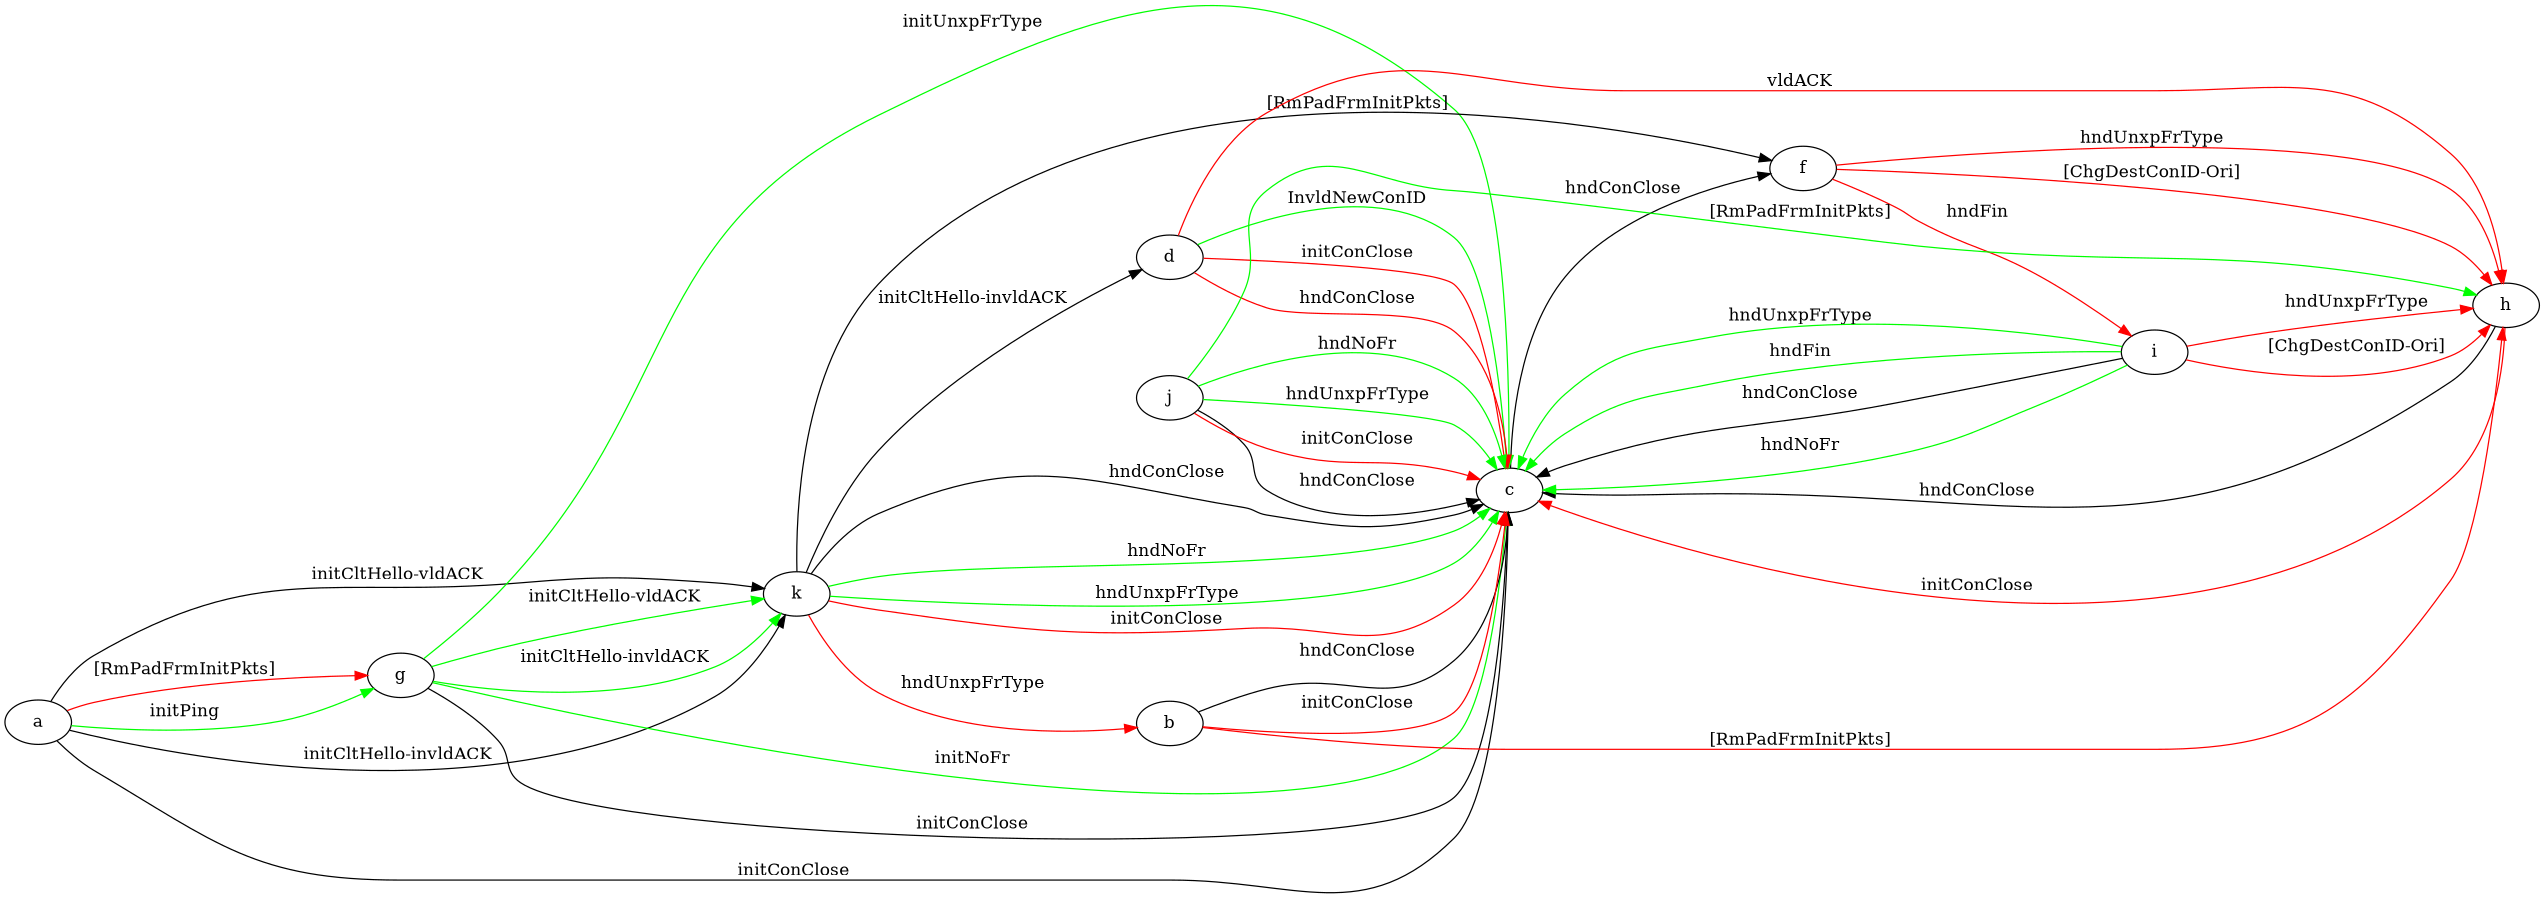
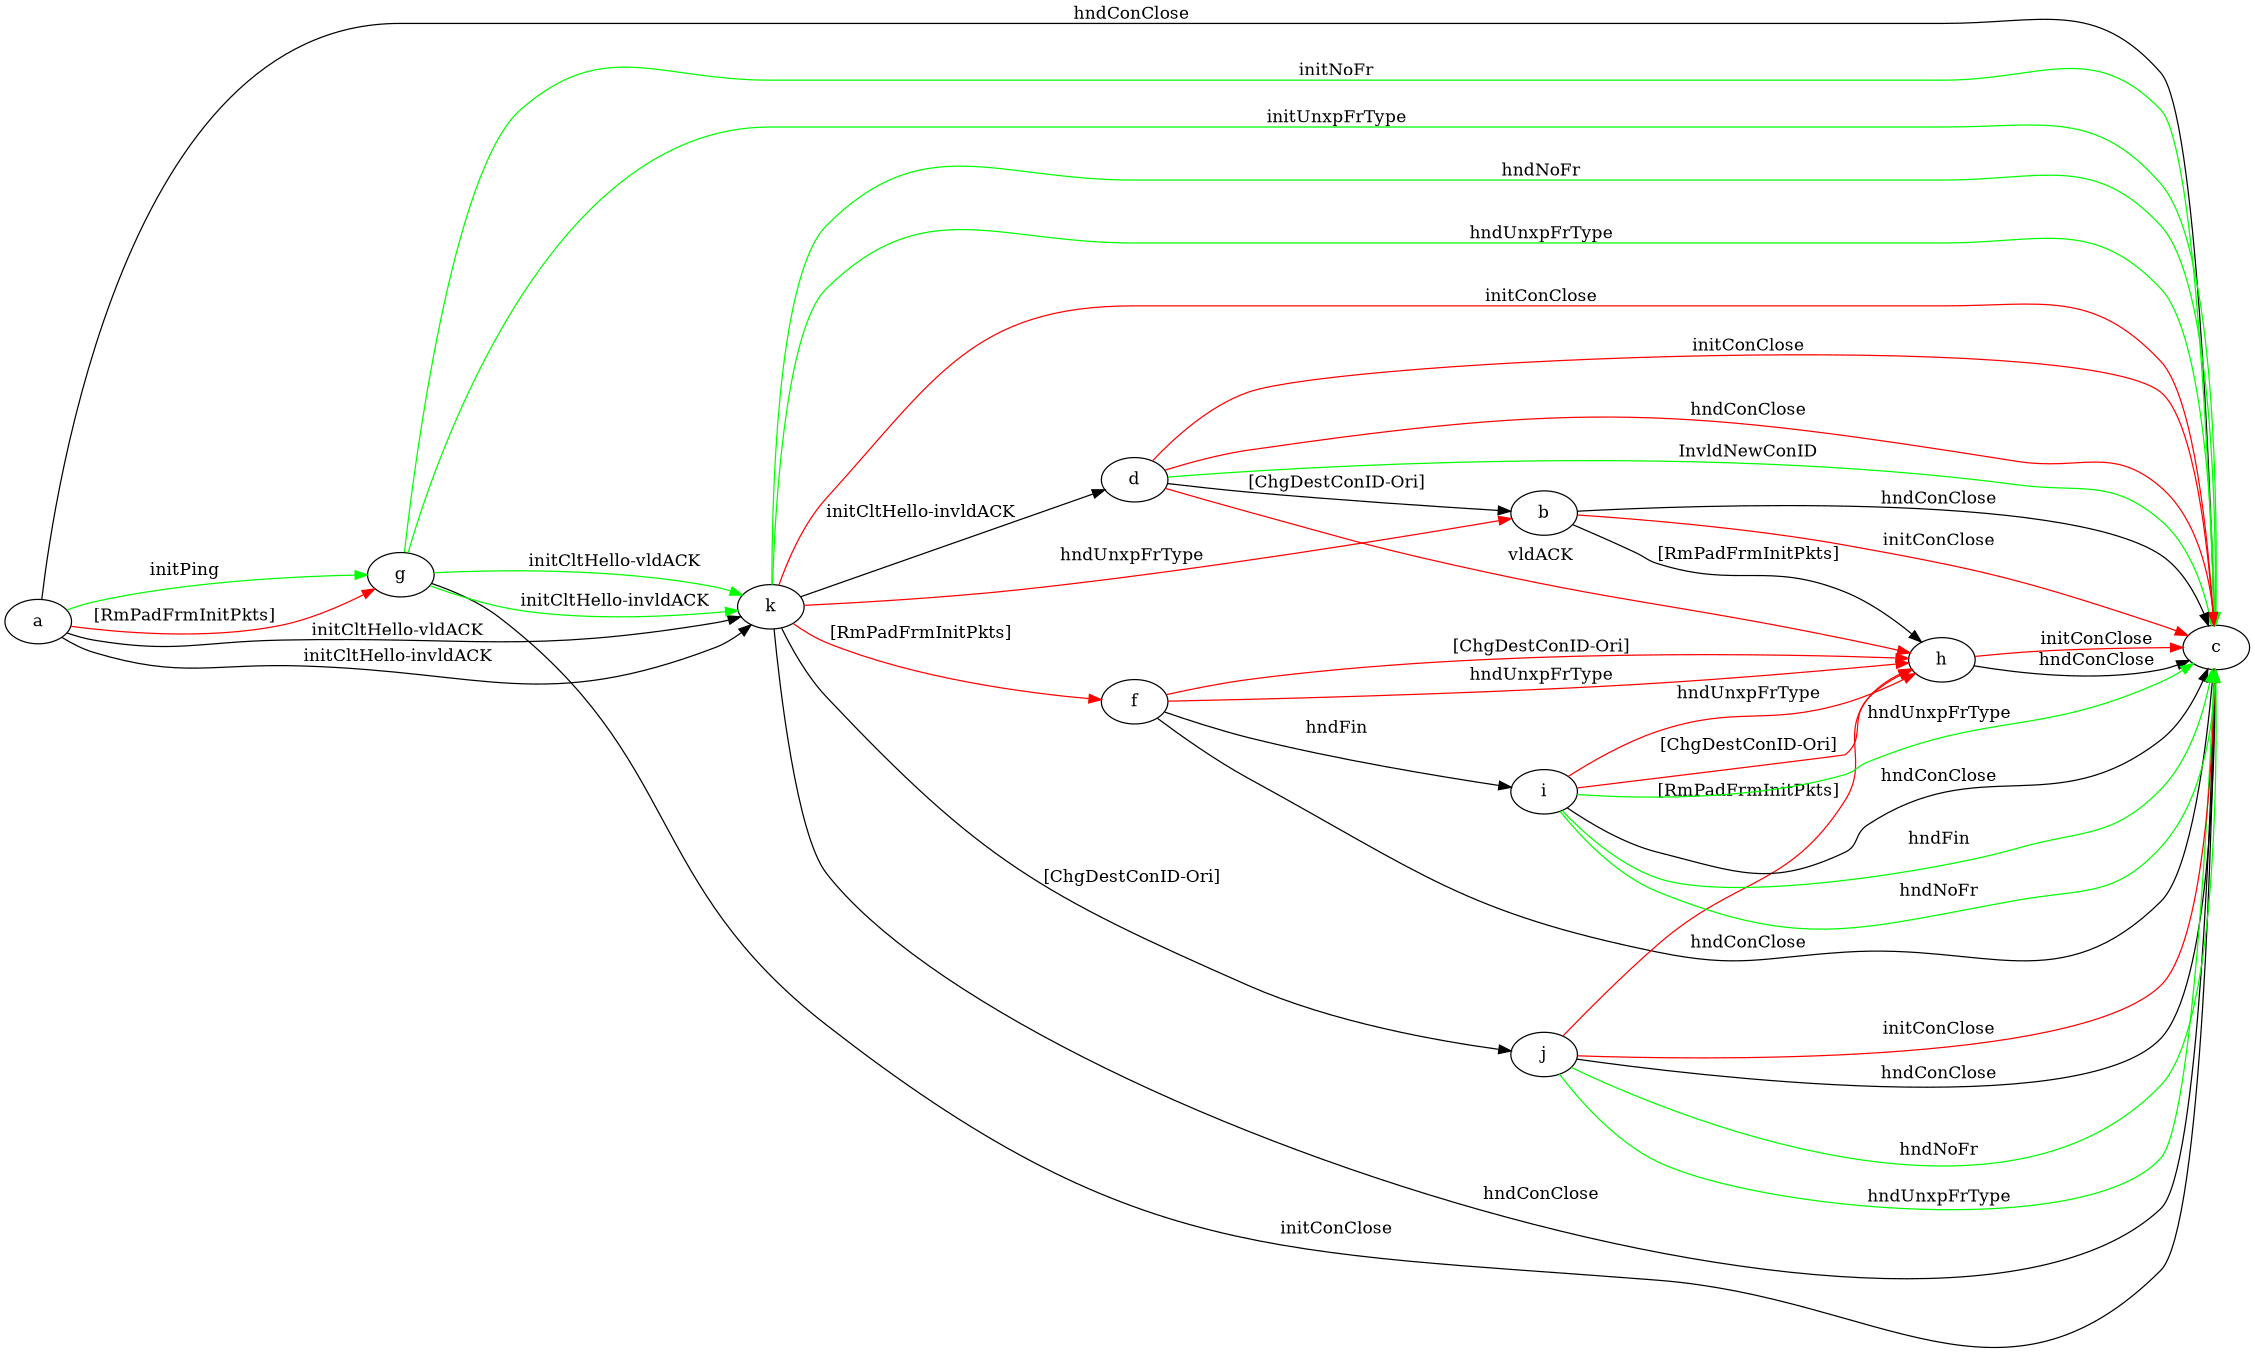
  digraph {
    rankdir=LR
    edge [color=red]
    a
    c
    g
    k
    d
    f
    j
    b
    h
    i
-   a -> c [label="initConClose " color=""]
+   a -> c [label="hndConClose " color=""]
    a -> g [color=green label="initPing "]
    a -> g [label="[RmPadFrmInitPkts] "]
    a -> k [label="initCltHello-vldACK " color=""]
    a -> k [label="initCltHello-invldACK " color=""]
    g -> c [label="initConClose " color=""]
    g -> c [color=green label="initNoFr "]
    g -> c [color=green label="initUnxpFrType "]
    g -> k [color=green label="initCltHello-vldACK "]
    g -> k [color=green label="initCltHello-invldACK "]
    k -> c [label="hndConClose " color=""]
    k -> c [color=green label="hndNoFr "]
    k -> c [color=green label="hndUnxpFrType "]
    k -> c [label="initConClose "]
    k -> d [label="initCltHello-invldACK " color=""]
-   k -> f [color=black label="[RmPadFrmInitPkts] "]
+   k -> f [label="[RmPadFrmInitPkts] "]
+   k -> j [label="[ChgDestConID-Ori] " color=""]
    k -> b [label="hndUnxpFrType "]
    d -> c [color=green label="InvldNewConID "]
    d -> c [label="initConClose "]
    d -> c [label="hndConClose "]
+   d -> b [label="[ChgDestConID-Ori] " color=""]
    d -> h [label="vldACK "]
-   c -> f [label="hndConClose " color=""]
+   f -> c [label="hndConClose " color=""]
    f -> h [label="hndUnxpFrType "]
    f -> h [label="[ChgDestConID-Ori] "]
-   f -> i [label="hndFin "]
+   f -> i [color=black label="hndFin "]
    j -> c [label="hndConClose " color=""]
    j -> c [color=green label="hndNoFr "]
    j -> c [color=green label="hndUnxpFrType "]
    j -> c [label="initConClose "]
-   j -> h [color=green label="[RmPadFrmInitPkts] "]
+   j -> h [label="[RmPadFrmInitPkts] "]
    b -> c [label="hndConClose " color=""]
    b -> c [label="initConClose "]
-   b -> h [label="[RmPadFrmInitPkts] "]
+   b -> h [color=black label="[RmPadFrmInitPkts] "]
    h -> c [label="hndConClose " color=""]
    h -> c [label="initConClose "]
    i -> c [label="hndConClose " color=""]
    i -> c [color=green label="hndFin "]
    i -> c [color=green label="hndNoFr "]
    i -> c [color=green label="hndUnxpFrType "]
    i -> h [label="hndUnxpFrType "]
    i -> h [label="[ChgDestConID-Ori] "]
  }
